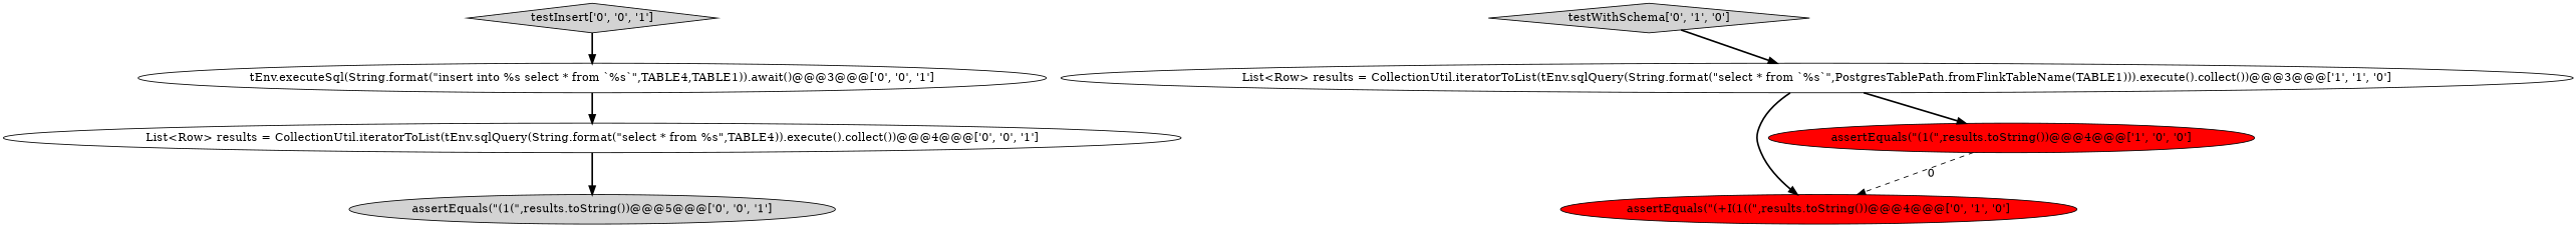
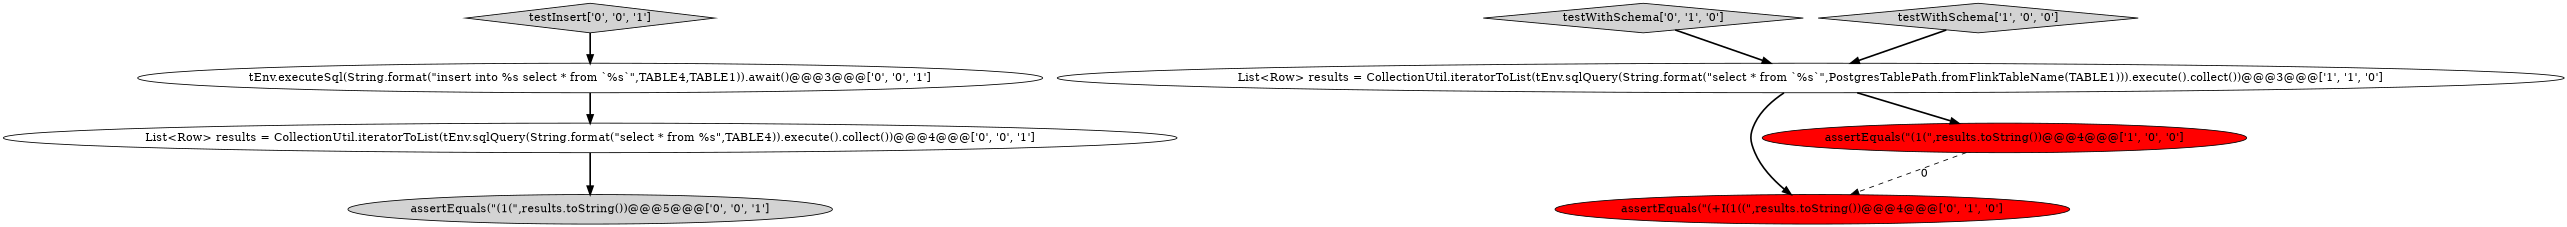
  digraph {
    node [fillcolor=lightgray shape=ellipse style=filled]
    edge [style=bold]
    n1 [label="assertEquals(\"(1(\",results.toString())@@@5@@@['0', '0', '1']"]
    n2 [label="testInsert['0', '0', '1']" shape=diamond]
    n3 [fillcolor=white label="tEnv.executeSql(String.format(\"insert into %s select * from `%s`\",TABLE4,TABLE1)).await()@@@3@@@['0', '0', '1']"]
    n4 [fillcolor=white label="List<Row> results = CollectionUtil.iteratorToList(tEnv.sqlQuery(String.format(\"select * from %s\",TABLE4)).execute().collect())@@@4@@@['0', '0', '1']"]
    n5 [fillcolor=red label="assertEquals(\"(+I(1((\",results.toString())@@@4@@@['0', '1', '0']"]
    n6 [label="testWithSchema['0', '1', '0']" shape=diamond]
    n7 [fillcolor=white label="List<Row> results = CollectionUtil.iteratorToList(tEnv.sqlQuery(String.format(\"select * from `%s`\",PostgresTablePath.fromFlinkTableName(TABLE1))).execute().collect())@@@3@@@['1', '1', '0']"]
    n8 [fillcolor=red label="assertEquals(\"(1(\",results.toString())@@@4@@@['1', '0', '0']"]
+   n9 [label="testWithSchema['1', '0', '0']" shape=diamond]
    n2 -> n3
    n3 -> n4
    n4 -> n1
    n6 -> n7
    n7 -> n5
    n7 -> n8
    n8 -> n5 [label=0 style=dashed]
+   n9 -> n7
  }
